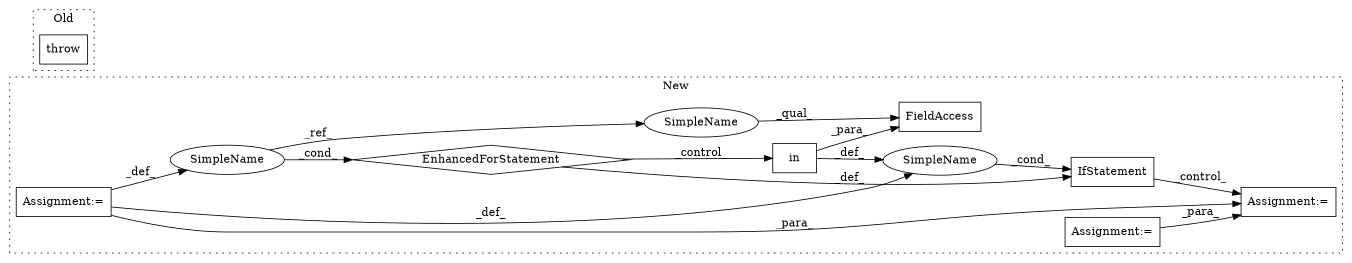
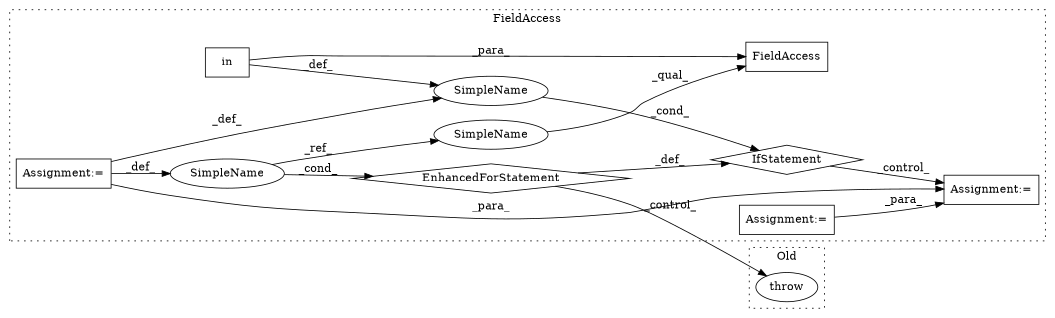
  digraph {
    rankdir=LR
    node [a=7 l=2 s=7415 shape=box]
    n1 [a=105 l=22 label=in s=7405]
    n2 [a=22 l=12 label=FieldAccess]
-   n3 [a=25 l="4,2" label=IfStatement s="7369,7428"]
+   n3 [a=25 l="4,2" label=IfStatement s="7369,7428" shape=diamond]
    n4 [label="Assignment:=" s=7468]
    n5 [a=42 label=SimpleName shape=ellipse l="" s=""]
    n6 [a=70 l="53,2" label=EnhancedForStatement s="7273,7359" shape=diamond]
    n7 [a=42 l=7 label=SimpleName s=7330 shape=ellipse]
    n8 [l="53,2" label="Assignment:=" s="7273,7359"]
    n9 [label="Assignment:=" s=7194]
    n10 [a=42 l=7 label=SimpleName shape=ellipse]
-   n11 [a=53 l=6 label=throw s=2380]
+   n11 [a=53 l=6 label=throw s=2380 shape=ellipse]
    subgraph cluster_1 {
-     label=New
+     label=FieldAccess
      style=dotted
      n1
      n2
      n3
      n4
      n5
      n6
      n7
      n8
      n9
      n10
    }
    subgraph cluster_2 {
      label=Old
      style=dotted
      n11
    }
    n1 -> n2 [label=_para_]
    n1 -> n5 [label=_def_]
    n3 -> n4 [label=_control_]
    n5 -> n3 [label=_cond_]
-   n6 -> n1 [label=_control_]
+   n6 -> n11 [label=_control_]
    n6 -> n3 [label=_def_]
    n7 -> n6 [label=_cond_]
    n7 -> n10 [label=_ref_]
    n8 -> n4 [label=_para_]
    n8 -> n5 [label=_def_]
    n8 -> n7 [label=_def_]
    n9 -> n4 [label=_para_]
    n10 -> n2 [label=_qual_]
  }
